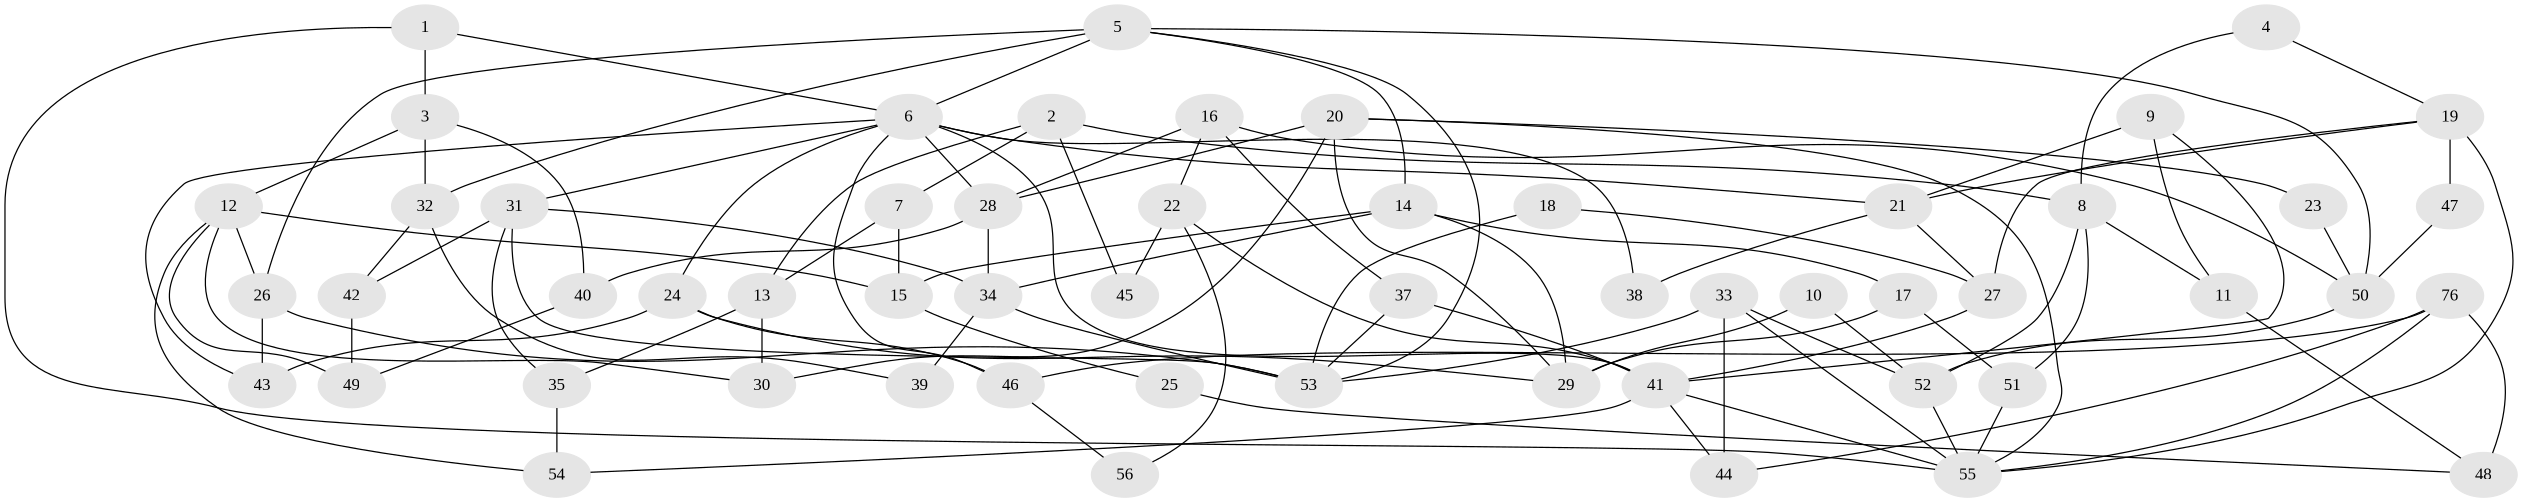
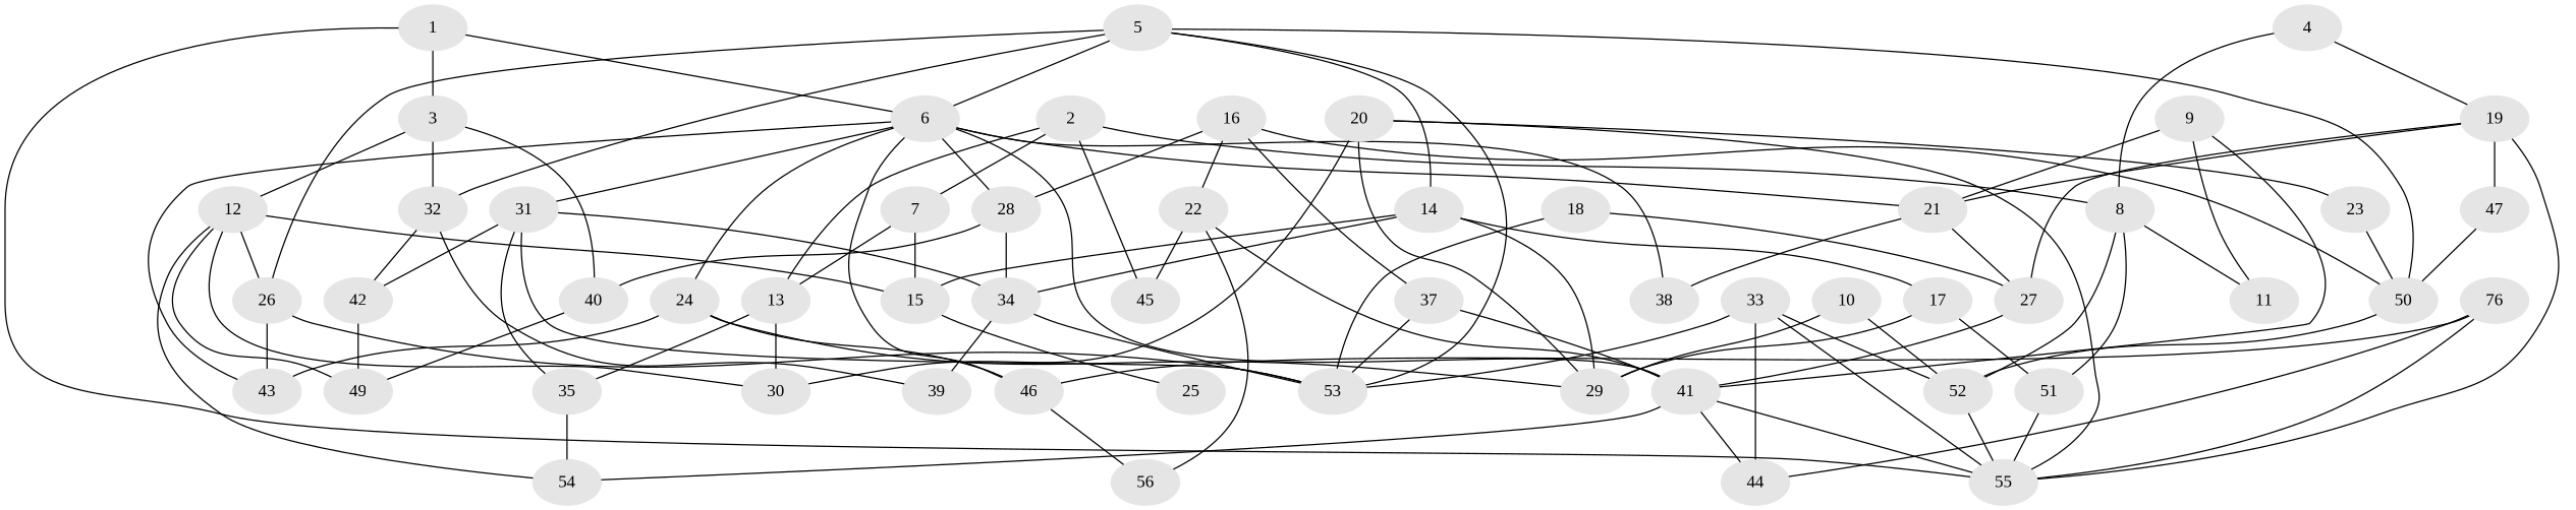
  graph {
    fontname="Liberation Serif"
    node [color=gray90 fontname="Liberation Serif" style=filled]
    edge [fontname="Liberation Serif"]
    1
    3
    6
    55
    12
    32
    40
    21
    24
    28
    31
    38
    41
    43
    46
    2
    7
    8
    13
    45
    15
    11
    51
    52
    30
    35
    26
    49
    54
    42
    39
    4
    19
    27
    47
    5
    14
    50
    53
    29
    17
    34
    44
    56
    25
-   48
    9
    10
    16
    22
    37
    18
    20
    23
    33
    n56 [label=76]
    1 -- 3
    1 -- 6
    1 -- 55
    3 -- 12
    3 -- 32
    3 -- 40
    6 -- 21
    6 -- 24
    6 -- 28
    6 -- 31
    6 -- 38
    6 -- 41
    6 -- 43
    6 -- 46
    12 -- 15
    12 -- 30
    12 -- 26
    12 -- 49
    12 -- 54
    32 -- 42
    32 -- 39
    40 -- 49
    21 -- 38
    21 -- 27
    24 -- 43
    24 -- 46
    24 -- 29
    28 -- 40
    28 -- 34
    31 -- 35
    31 -- 42
    31 -- 53
    31 -- 34
    41 -- 55
    41 -- 54
    41 -- 44
    46 -- 56
    2 -- 7
    2 -- 8
    2 -- 13
    2 -- 45
    7 -- 13
    7 -- 15
    8 -- 11
    8 -- 51
    8 -- 52
    13 -- 30
    13 -- 35
    15 -- 25
-   11 -- 48
    51 -- 55
    52 -- 55
    35 -- 54
    26 -- 43
    26 -- 53
    42 -- 49
    4 -- 8
    4 -- 19
    19 -- 55
    19 -- 21
    19 -- 27
    19 -- 47
    27 -- 41
    47 -- 50
    5 -- 6
    5 -- 32
    5 -- 26
    5 -- 14
    5 -- 50
    5 -- 53
    14 -- 15
    14 -- 29
    14 -- 17
    14 -- 34
    50 -- 52
    17 -- 51
    17 -- 29
    34 -- 39
    34 -- 53
-   25 -- 48
    9 -- 21
    9 -- 41
    9 -- 11
    10 -- 52
    10 -- 29
    16 -- 28
    16 -- 50
    16 -- 22
    16 -- 37
    22 -- 41
    22 -- 45
    22 -- 56
    37 -- 41
    37 -- 53
    18 -- 27
    18 -- 53
    20 -- 55
-   20 -- 28
    20 -- 30
    20 -- 29
    20 -- 23
    23 -- 50
    33 -- 55
    33 -- 52
    33 -- 53
    33 -- 44
    n56 -- 55
    n56 -- 46
    n56 -- 44
-   n56 -- 48
  }
